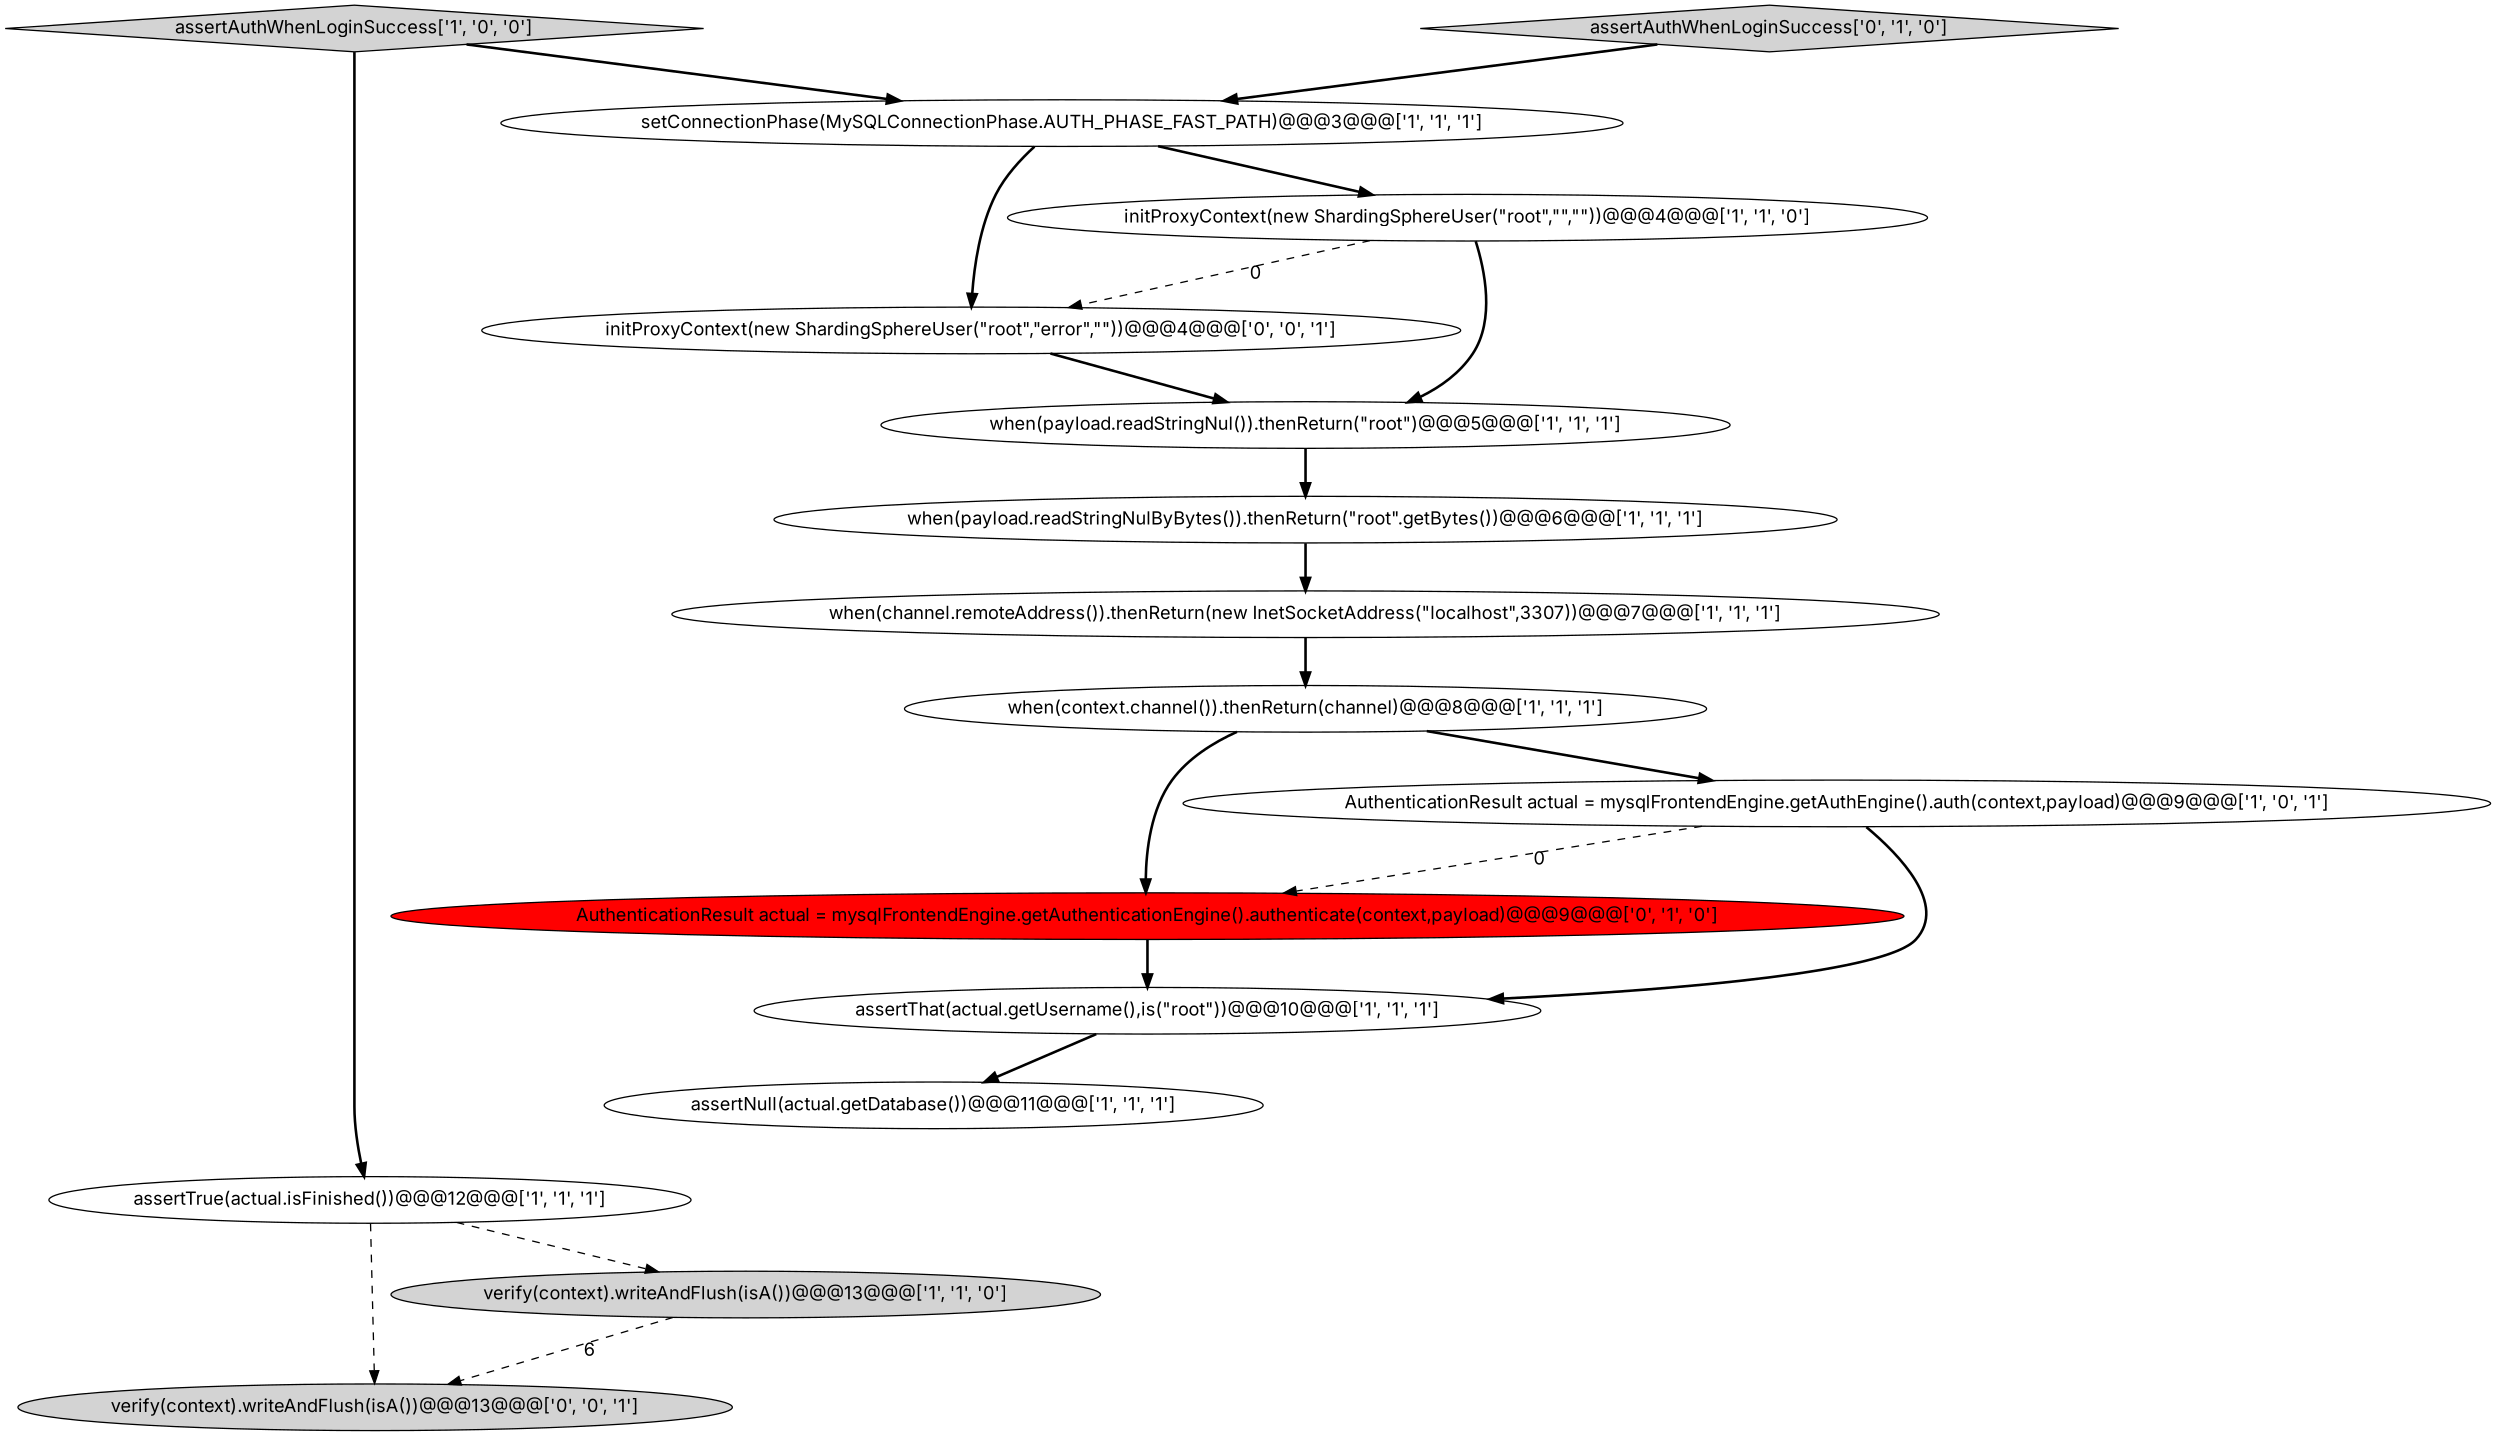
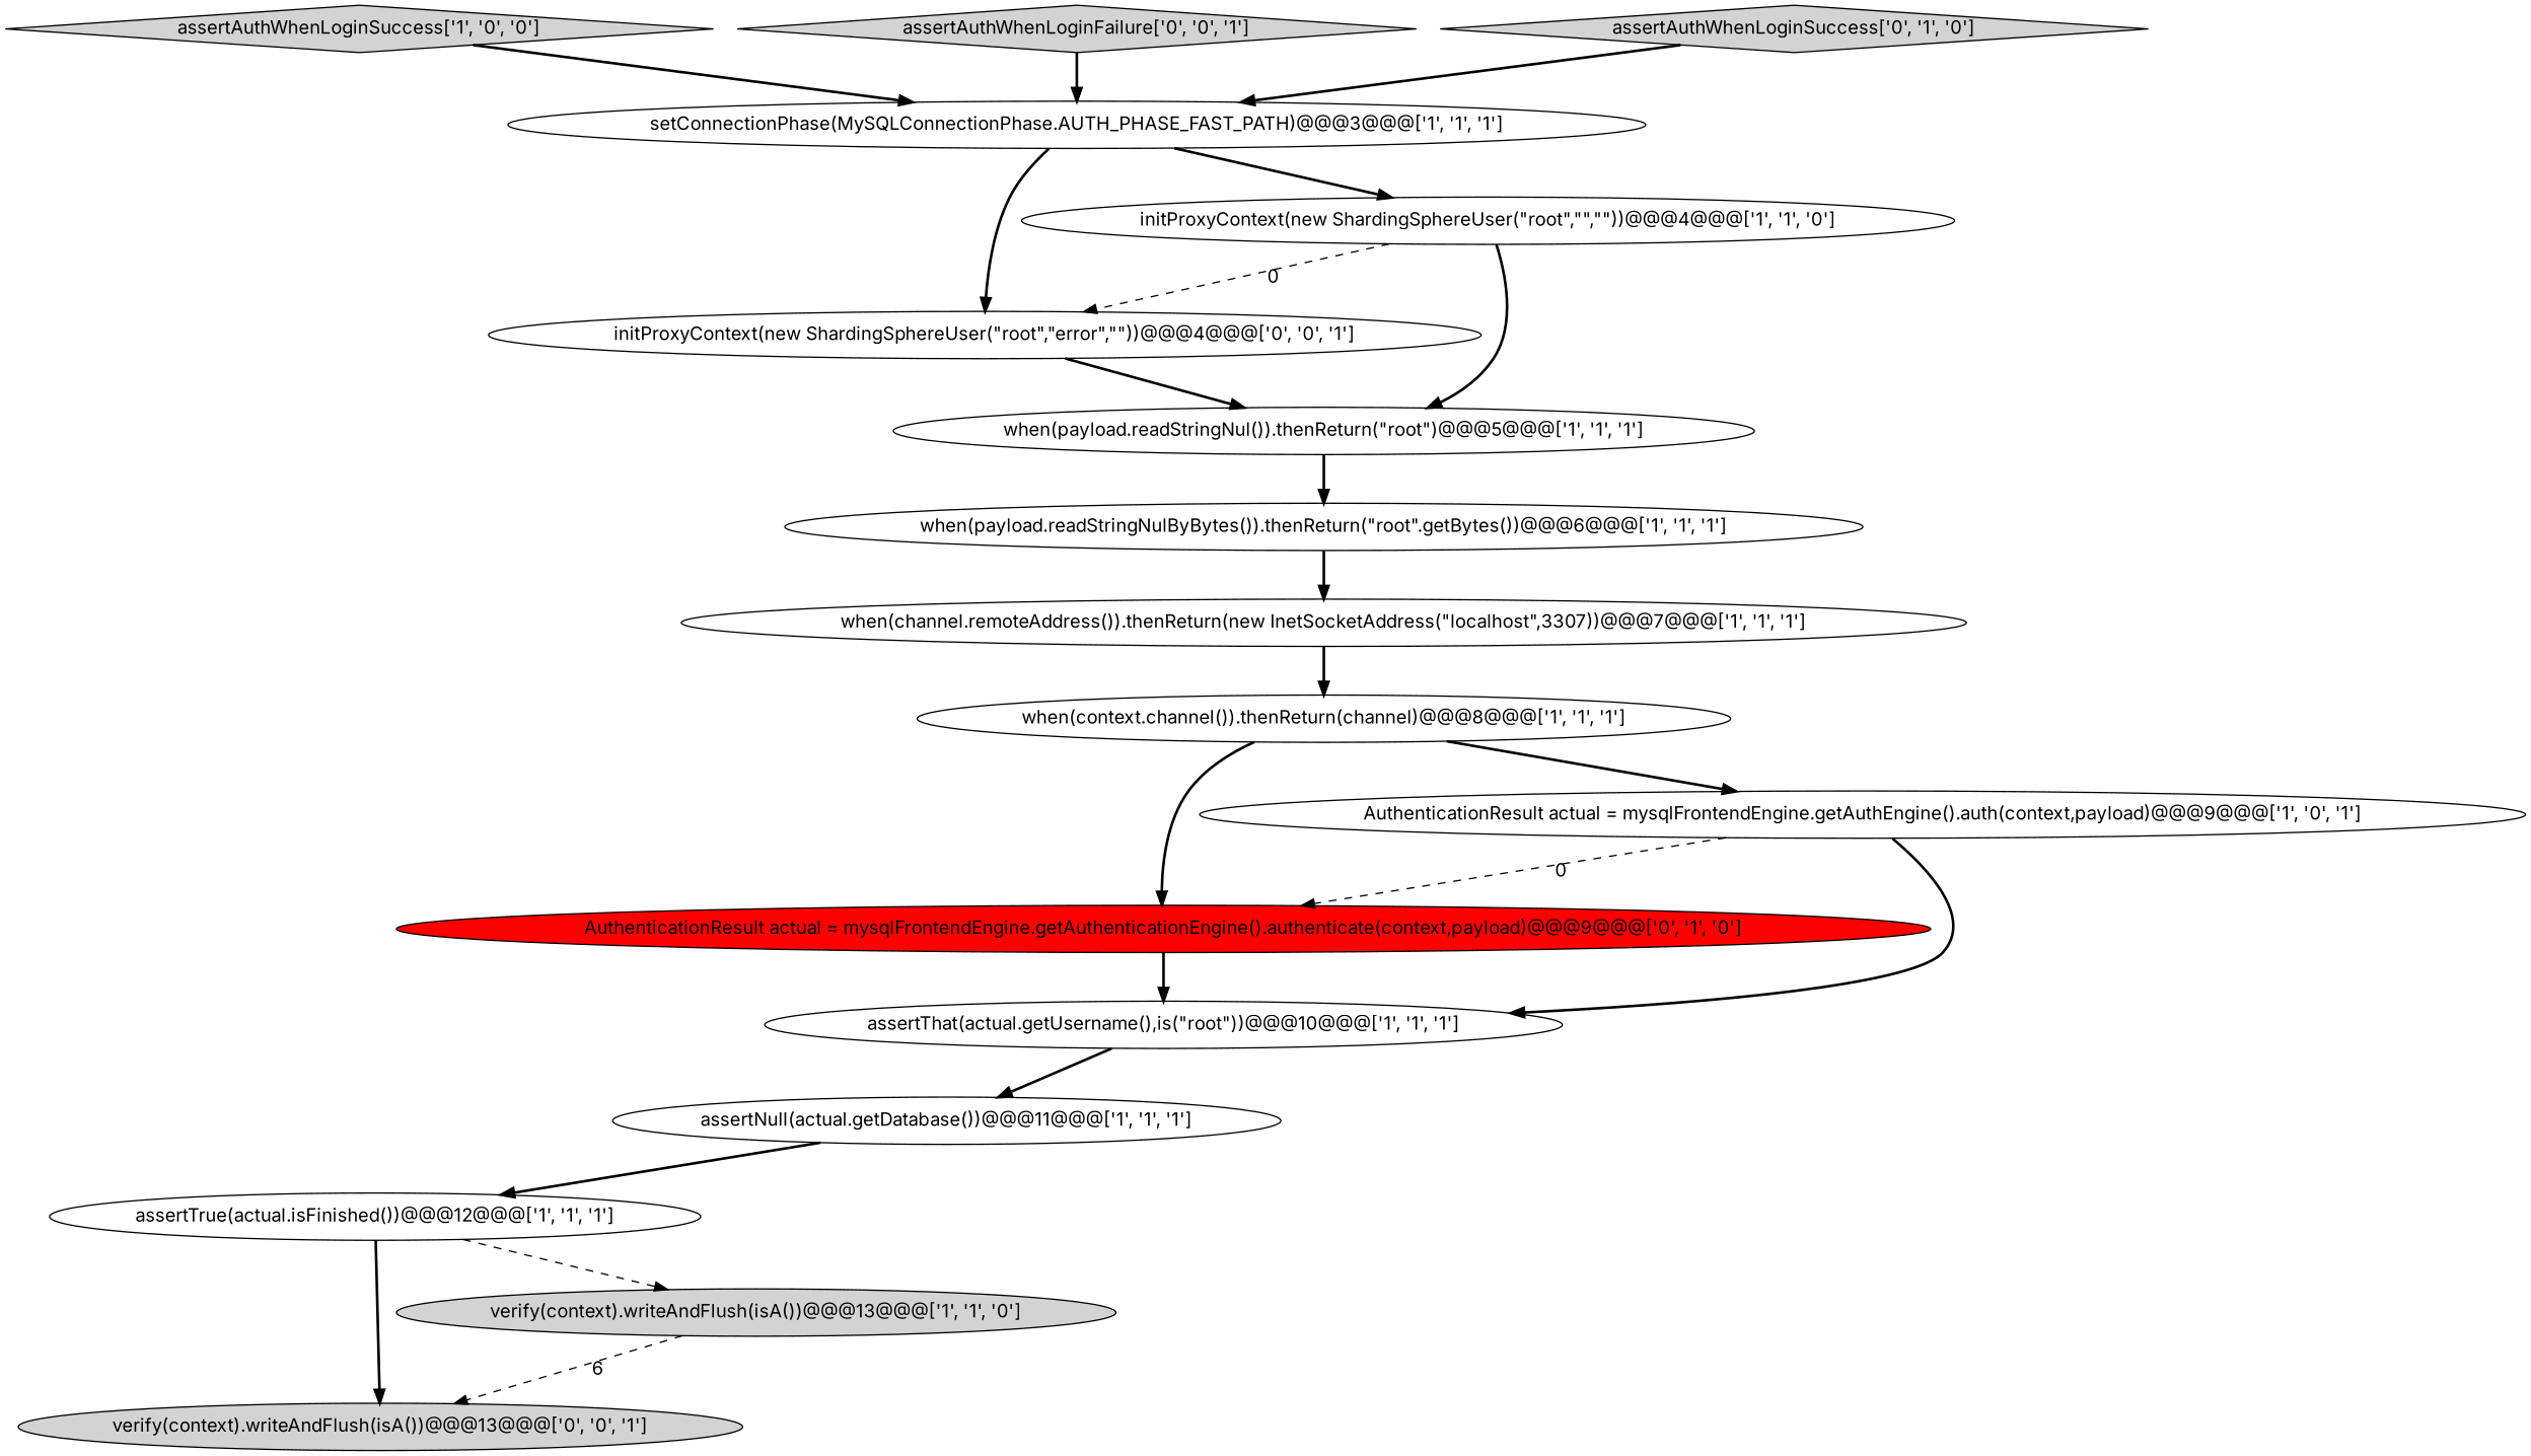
  digraph {
    fontname=Inter
    node [fillcolor=white fontname=Inter shape=ellipse style=filled]
    edge [fontname=Inter style=bold]
    n1 [label="assertNull(actual.getDatabase())@@@11@@@['1', '1', '1']"]
    n2 [label="assertTrue(actual.isFinished())@@@12@@@['1', '1', '1']"]
    n3 [fillcolor=lightgray label="verify(context).writeAndFlush(isA())@@@13@@@['0', '0', '1']"]
    n4 [fillcolor=lightgray label="verify(context).writeAndFlush(isA())@@@13@@@['1', '1', '0']"]
    n5 [label="setConnectionPhase(MySQLConnectionPhase.AUTH_PHASE_FAST_PATH)@@@3@@@['1', '1', '1']"]
    n6 [label="initProxyContext(new ShardingSphereUser(\"root\",\"\",\"\"))@@@4@@@['1', '1', '0']"]
    n7 [label="initProxyContext(new ShardingSphereUser(\"root\",\"error\",\"\"))@@@4@@@['0', '0', '1']"]
    n8 [label="when(payload.readStringNul()).thenReturn(\"root\")@@@5@@@['1', '1', '1']"]
    n9 [label="assertThat(actual.getUsername(),is(\"root\"))@@@10@@@['1', '1', '1']"]
    n10 [label="when(payload.readStringNulByBytes()).thenReturn(\"root\".getBytes())@@@6@@@['1', '1', '1']"]
    n11 [label="AuthenticationResult actual = mysqlFrontendEngine.getAuthEngine().auth(context,payload)@@@9@@@['1', '0', '1']"]
    n12 [fillcolor=red label="AuthenticationResult actual = mysqlFrontendEngine.getAuthenticationEngine().authenticate(context,payload)@@@9@@@['0', '1', '0']"]
+   n13 [fillcolor=lightgray label="assertAuthWhenLoginFailure['0', '0', '1']" shape=diamond]
    n14 [label="when(context.channel()).thenReturn(channel)@@@8@@@['1', '1', '1']"]
    n15 [label="when(channel.remoteAddress()).thenReturn(new InetSocketAddress(\"localhost\",3307))@@@7@@@['1', '1', '1']"]
    n16 [fillcolor=lightgray label="assertAuthWhenLoginSuccess['0', '1', '0']" shape=diamond]
    n17 [fillcolor=lightgray label="assertAuthWhenLoginSuccess['1', '0', '0']" shape=diamond]
-   n17 -> n2
-   n2 -> n3 [style=dashed]
+   n1 -> n2
+   n2 -> n3
    n2 -> n4 [style=dashed]
    n4 -> n3 [label=6 style=dashed]
    n5 -> n6
    n5 -> n7
    n6 -> n7 [label=0 style=dashed]
    n6 -> n8
    n7 -> n8
    n8 -> n10
    n9 -> n1
    n10 -> n15
    n11 -> n9
    n11 -> n12 [label=0 style=dashed]
    n12 -> n9
+   n13 -> n5
    n14 -> n11
    n14 -> n12
    n15 -> n14
    n16 -> n5
    n17 -> n5
  }
